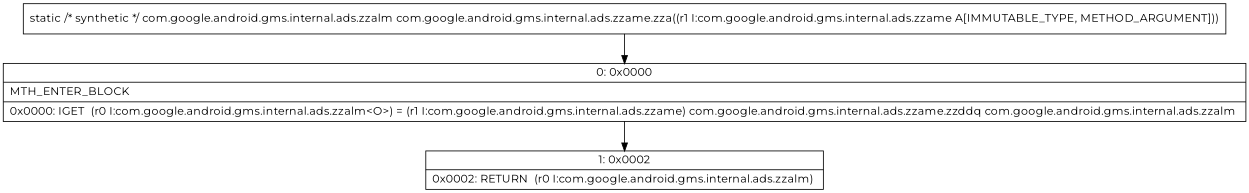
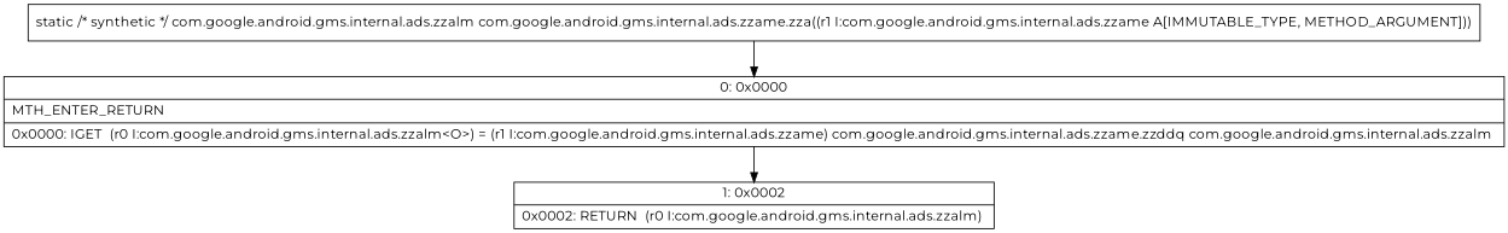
  digraph {
    fontname=Montserrat
    node [shape=record fontname=Montserrat]
    edge [fontname=Montserrat]
-   n1 [label="{0\:\ 0x0000|MTH_ENTER_BLOCK\l|0x0000: IGET  (r0 I:com.google.android.gms.internal.ads.zzalm\<O\>) = (r1 I:com.google.android.gms.internal.ads.zzame) com.google.android.gms.internal.ads.zzame.zzddq com.google.android.gms.internal.ads.zzalm \l}"]
+   n1 [label="{0\:\ 0x0000|MTH_ENTER_RETURN\l|0x0000: IGET  (r0 I:com.google.android.gms.internal.ads.zzalm\<O\>) = (r1 I:com.google.android.gms.internal.ads.zzame) com.google.android.gms.internal.ads.zzame.zzddq com.google.android.gms.internal.ads.zzalm \l}"]
    n2 [label="{1\:\ 0x0002|0x0002: RETURN  (r0 I:com.google.android.gms.internal.ads.zzalm) \l}"]
    n3 [label="{static \/* synthetic *\/ com.google.android.gms.internal.ads.zzalm com.google.android.gms.internal.ads.zzame.zza((r1 I:com.google.android.gms.internal.ads.zzame A[IMMUTABLE_TYPE, METHOD_ARGUMENT])) }"]
    n1 -> n2
    n3 -> n1
  }
